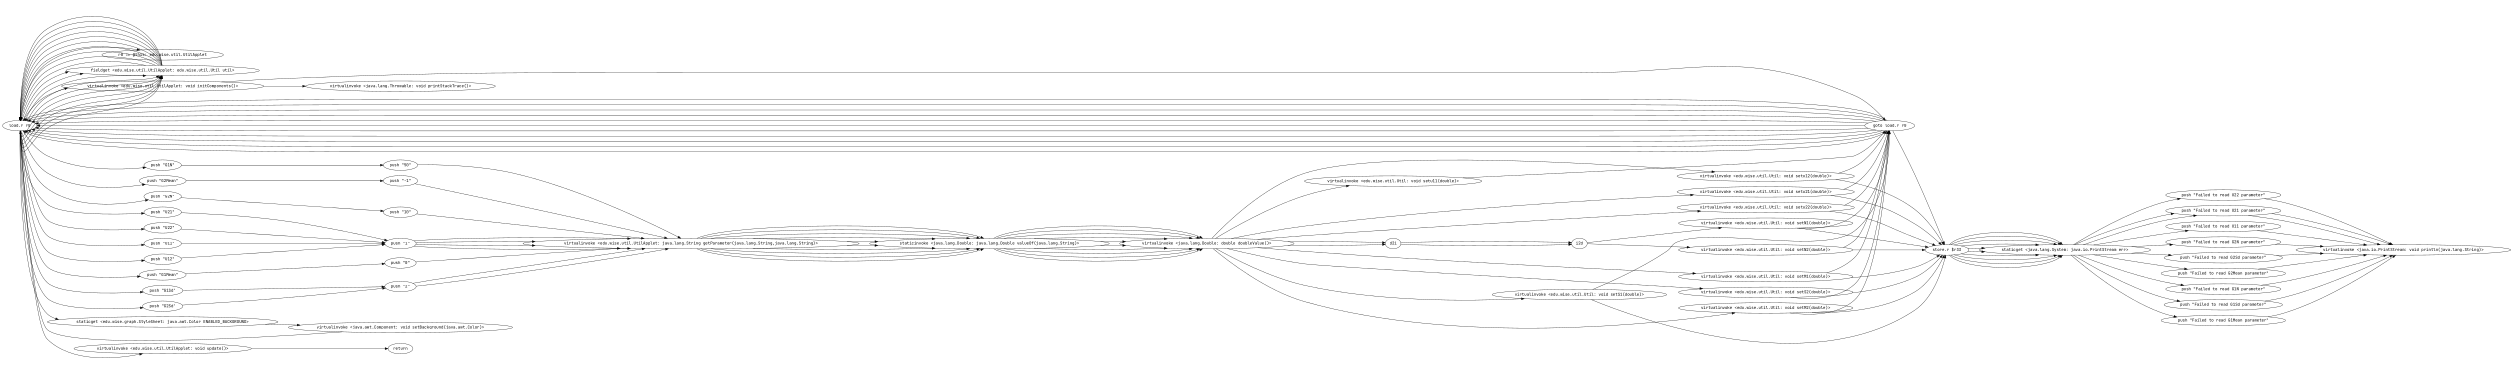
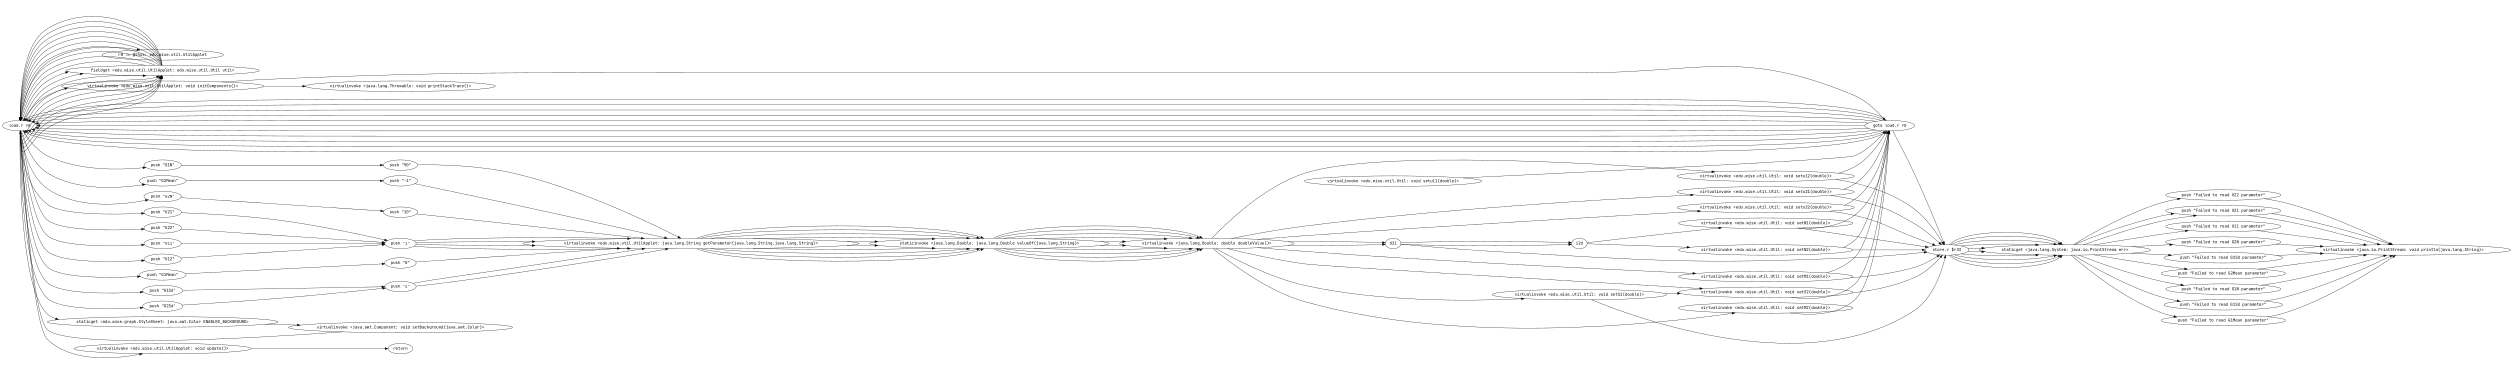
  digraph {
    fontname="JetBrains Mono"
    rankdir=LR
    node [fontname="JetBrains Mono"]
    edge [fontname="JetBrains Mono"]
    "load.r r0"
    "r0 := @this: edu.wise.util.UtilApplet"
    "fieldget <edu.wise.util.UtilApplet: edu.wise.util.Util util>"
    "push \"G1Mean\""
    "push \"G1Sd\""
    "push \"G1N\""
    "push \"G2Mean\""
    "push \"G2Sd\""
    "push \"G2N\""
    "push \"U11\""
    "push \"U12\""
    "push \"U21\""
    "push \"U22\""
    "virtualinvoke <edu.wise.util.UtilApplet: void initComponents()>"
    "staticget <edu.wise.graph.StyleSheet: java.awt.Color ENABLED_BACKGROUND>"
    "virtualinvoke <edu.wise.util.UtilApplet: void update()>"
    "push \"0\""
    "push \"2\""
    "push \"50\""
    "push \"-1\""
    "push \"10\""
    "push \"1\""
    "goto load.r r0"
    "virtualinvoke <java.lang.Throwable: void printStackTrace()>"
    "virtualinvoke <java.awt.Component: void setBackground(java.awt.Color)>"
    return
    "virtualinvoke <edu.wise.util.UtilApplet: java.lang.String getParameter(java.lang.String,java.lang.String)>"
    "staticinvoke <java.lang.Double: java.lang.Double valueOf(java.lang.String)>"
    "virtualinvoke <java.lang.Double: double doubleValue()>"
    "virtualinvoke <edu.wise.util.Util: void setM1(double)>"
    "virtualinvoke <edu.wise.util.Util: void setS1(double)>"
    d2i
    "virtualinvoke <edu.wise.util.Util: void setM2(double)>"
    "virtualinvoke <edu.wise.util.Util: void setS2(double)>"
    "virtualinvoke <edu.wise.util.Util: void setu11(double)>"
    "virtualinvoke <edu.wise.util.Util: void setu12(double)>"
    "virtualinvoke <edu.wise.util.Util: void setu21(double)>"
    "virtualinvoke <edu.wise.util.Util: void setu22(double)>"
    "store.r $r33"
    i2d
    "staticget <java.lang.System: java.io.PrintStream err>"
    "virtualinvoke <edu.wise.util.Util: void setN1(double)>"
    "virtualinvoke <edu.wise.util.Util: void setN2(double)>"
    "push \"Failed to read U22 parameter\""
    "push \"Failed to read U21 parameter\""
    "push \"Failed to read U11 parameter\""
    "push \"Failed to read G2N parameter\""
    "push \"Failed to read G2Sd parameter\""
    "push \"Failed to read G2Mean parameter\""
    "push \"Failed to read G1N parameter\""
    "push \"Failed to read G1Sd parameter\""
    "push \"Failed to read G1Mean parameter\""
    "virtualinvoke <java.io.PrintStream: void println(java.lang.String)>"
    "load.r r0" -> "r0 := @this: edu.wise.util.UtilApplet"
    "load.r r0" -> "fieldget <edu.wise.util.UtilApplet: edu.wise.util.Util util>"
    "load.r r0" -> "fieldget <edu.wise.util.UtilApplet: edu.wise.util.Util util>"
    "load.r r0" -> "fieldget <edu.wise.util.UtilApplet: edu.wise.util.Util util>"
    "load.r r0" -> "fieldget <edu.wise.util.UtilApplet: edu.wise.util.Util util>"
    "load.r r0" -> "fieldget <edu.wise.util.UtilApplet: edu.wise.util.Util util>"
    "load.r r0" -> "fieldget <edu.wise.util.UtilApplet: edu.wise.util.Util util>"
    "load.r r0" -> "fieldget <edu.wise.util.UtilApplet: edu.wise.util.Util util>"
    "load.r r0" -> "fieldget <edu.wise.util.UtilApplet: edu.wise.util.Util util>"
    "load.r r0" -> "fieldget <edu.wise.util.UtilApplet: edu.wise.util.Util util>"
    "load.r r0" -> "fieldget <edu.wise.util.UtilApplet: edu.wise.util.Util util>"
    "load.r r0" -> "push \"G1Mean\""
    "load.r r0" -> "push \"G1Sd\""
    "load.r r0" -> "push \"G1N\""
    "load.r r0" -> "push \"G2Mean\""
    "load.r r0" -> "push \"G2Sd\""
    "load.r r0" -> "push \"G2N\""
    "load.r r0" -> "push \"U11\""
    "load.r r0" -> "push \"U12\""
    "load.r r0" -> "push \"U21\""
    "load.r r0" -> "push \"U22\""
    "load.r r0" -> "virtualinvoke <edu.wise.util.UtilApplet: void initComponents()>"
    "load.r r0" -> "staticget <edu.wise.graph.StyleSheet: java.awt.Color ENABLED_BACKGROUND>"
    "load.r r0" -> "virtualinvoke <edu.wise.util.UtilApplet: void update()>"
    "fieldget <edu.wise.util.UtilApplet: edu.wise.util.Util util>" -> "load.r r0"
    "fieldget <edu.wise.util.UtilApplet: edu.wise.util.Util util>" -> "load.r r0"
    "fieldget <edu.wise.util.UtilApplet: edu.wise.util.Util util>" -> "load.r r0"
    "fieldget <edu.wise.util.UtilApplet: edu.wise.util.Util util>" -> "load.r r0"
    "fieldget <edu.wise.util.UtilApplet: edu.wise.util.Util util>" -> "load.r r0"
    "fieldget <edu.wise.util.UtilApplet: edu.wise.util.Util util>" -> "load.r r0"
    "fieldget <edu.wise.util.UtilApplet: edu.wise.util.Util util>" -> "load.r r0"
    "fieldget <edu.wise.util.UtilApplet: edu.wise.util.Util util>" -> "load.r r0"
    "fieldget <edu.wise.util.UtilApplet: edu.wise.util.Util util>" -> "load.r r0"
    "fieldget <edu.wise.util.UtilApplet: edu.wise.util.Util util>" -> "load.r r0"
    "push \"G1Mean\"" -> "push \"0\""
    "push \"G1Sd\"" -> "push \"2\""
    "push \"G1N\"" -> "push \"50\""
    "push \"G2Mean\"" -> "push \"-1\""
    "push \"G2Sd\"" -> "push \"2\""
    "push \"G2N\"" -> "push \"10\""
    "push \"U11\"" -> "push \"1\""
    "push \"U12\"" -> "push \"1\""
    "push \"U21\"" -> "push \"1\""
    "push \"U22\"" -> "push \"1\""
    "virtualinvoke <edu.wise.util.UtilApplet: void initComponents()>" -> "goto load.r r0"
    "virtualinvoke <edu.wise.util.UtilApplet: void initComponents()>" -> "virtualinvoke <java.lang.Throwable: void printStackTrace()>"
    "staticget <edu.wise.graph.StyleSheet: java.awt.Color ENABLED_BACKGROUND>" -> "virtualinvoke <java.awt.Component: void setBackground(java.awt.Color)>"
    "virtualinvoke <edu.wise.util.UtilApplet: void update()>" -> return
    "push \"0\"" -> "virtualinvoke <edu.wise.util.UtilApplet: java.lang.String getParameter(java.lang.String,java.lang.String)>"
    "push \"2\"" -> "virtualinvoke <edu.wise.util.UtilApplet: java.lang.String getParameter(java.lang.String,java.lang.String)>"
    "push \"2\"" -> "virtualinvoke <edu.wise.util.UtilApplet: java.lang.String getParameter(java.lang.String,java.lang.String)>"
    "push \"50\"" -> "virtualinvoke <edu.wise.util.UtilApplet: java.lang.String getParameter(java.lang.String,java.lang.String)>"
    "push \"-1\"" -> "virtualinvoke <edu.wise.util.UtilApplet: java.lang.String getParameter(java.lang.String,java.lang.String)>"
    "push \"10\"" -> "virtualinvoke <edu.wise.util.UtilApplet: java.lang.String getParameter(java.lang.String,java.lang.String)>"
    "push \"1\"" -> "virtualinvoke <edu.wise.util.UtilApplet: java.lang.String getParameter(java.lang.String,java.lang.String)>"
    "push \"1\"" -> "virtualinvoke <edu.wise.util.UtilApplet: java.lang.String getParameter(java.lang.String,java.lang.String)>"
    "push \"1\"" -> "virtualinvoke <edu.wise.util.UtilApplet: java.lang.String getParameter(java.lang.String,java.lang.String)>"
    "push \"1\"" -> "virtualinvoke <edu.wise.util.UtilApplet: java.lang.String getParameter(java.lang.String,java.lang.String)>"
    "goto load.r r0" -> "load.r r0"
    "goto load.r r0" -> "load.r r0"
    "goto load.r r0" -> "load.r r0"
    "goto load.r r0" -> "load.r r0"
    "goto load.r r0" -> "load.r r0"
    "goto load.r r0" -> "load.r r0"
    "goto load.r r0" -> "load.r r0"
    "goto load.r r0" -> "load.r r0"
    "goto load.r r0" -> "load.r r0"
    "goto load.r r0" -> "load.r r0"
    "goto load.r r0" -> "load.r r0"
    "goto load.r r0" -> "store.r $r33"
    "virtualinvoke <java.awt.Component: void setBackground(java.awt.Color)>" -> "load.r r0"
    "virtualinvoke <edu.wise.util.UtilApplet: java.lang.String getParameter(java.lang.String,java.lang.String)>" -> "staticinvoke <java.lang.Double: java.lang.Double valueOf(java.lang.String)>"
    "virtualinvoke <edu.wise.util.UtilApplet: java.lang.String getParameter(java.lang.String,java.lang.String)>" -> "staticinvoke <java.lang.Double: java.lang.Double valueOf(java.lang.String)>"
    "virtualinvoke <edu.wise.util.UtilApplet: java.lang.String getParameter(java.lang.String,java.lang.String)>" -> "staticinvoke <java.lang.Double: java.lang.Double valueOf(java.lang.String)>"
    "virtualinvoke <edu.wise.util.UtilApplet: java.lang.String getParameter(java.lang.String,java.lang.String)>" -> "staticinvoke <java.lang.Double: java.lang.Double valueOf(java.lang.String)>"
    "virtualinvoke <edu.wise.util.UtilApplet: java.lang.String getParameter(java.lang.String,java.lang.String)>" -> "staticinvoke <java.lang.Double: java.lang.Double valueOf(java.lang.String)>"
    "virtualinvoke <edu.wise.util.UtilApplet: java.lang.String getParameter(java.lang.String,java.lang.String)>" -> "staticinvoke <java.lang.Double: java.lang.Double valueOf(java.lang.String)>"
    "virtualinvoke <edu.wise.util.UtilApplet: java.lang.String getParameter(java.lang.String,java.lang.String)>" -> "staticinvoke <java.lang.Double: java.lang.Double valueOf(java.lang.String)>"
    "virtualinvoke <edu.wise.util.UtilApplet: java.lang.String getParameter(java.lang.String,java.lang.String)>" -> "staticinvoke <java.lang.Double: java.lang.Double valueOf(java.lang.String)>"
    "virtualinvoke <edu.wise.util.UtilApplet: java.lang.String getParameter(java.lang.String,java.lang.String)>" -> "staticinvoke <java.lang.Double: java.lang.Double valueOf(java.lang.String)>"
    "virtualinvoke <edu.wise.util.UtilApplet: java.lang.String getParameter(java.lang.String,java.lang.String)>" -> "staticinvoke <java.lang.Double: java.lang.Double valueOf(java.lang.String)>"
    "staticinvoke <java.lang.Double: java.lang.Double valueOf(java.lang.String)>" -> "virtualinvoke <java.lang.Double: double doubleValue()>"
    "staticinvoke <java.lang.Double: java.lang.Double valueOf(java.lang.String)>" -> "virtualinvoke <java.lang.Double: double doubleValue()>"
    "staticinvoke <java.lang.Double: java.lang.Double valueOf(java.lang.String)>" -> "virtualinvoke <java.lang.Double: double doubleValue()>"
    "staticinvoke <java.lang.Double: java.lang.Double valueOf(java.lang.String)>" -> "virtualinvoke <java.lang.Double: double doubleValue()>"
    "staticinvoke <java.lang.Double: java.lang.Double valueOf(java.lang.String)>" -> "virtualinvoke <java.lang.Double: double doubleValue()>"
    "staticinvoke <java.lang.Double: java.lang.Double valueOf(java.lang.String)>" -> "virtualinvoke <java.lang.Double: double doubleValue()>"
    "staticinvoke <java.lang.Double: java.lang.Double valueOf(java.lang.String)>" -> "virtualinvoke <java.lang.Double: double doubleValue()>"
    "staticinvoke <java.lang.Double: java.lang.Double valueOf(java.lang.String)>" -> "virtualinvoke <java.lang.Double: double doubleValue()>"
    "staticinvoke <java.lang.Double: java.lang.Double valueOf(java.lang.String)>" -> "virtualinvoke <java.lang.Double: double doubleValue()>"
    "staticinvoke <java.lang.Double: java.lang.Double valueOf(java.lang.String)>" -> "virtualinvoke <java.lang.Double: double doubleValue()>"
    "virtualinvoke <java.lang.Double: double doubleValue()>" -> "virtualinvoke <edu.wise.util.Util: void setM1(double)>"
    "virtualinvoke <java.lang.Double: double doubleValue()>" -> "virtualinvoke <edu.wise.util.Util: void setS1(double)>"
    "virtualinvoke <java.lang.Double: double doubleValue()>" -> d2i
    "virtualinvoke <java.lang.Double: double doubleValue()>" -> d2i
    "virtualinvoke <java.lang.Double: double doubleValue()>" -> "virtualinvoke <edu.wise.util.Util: void setM2(double)>"
    "virtualinvoke <java.lang.Double: double doubleValue()>" -> "virtualinvoke <edu.wise.util.Util: void setS2(double)>"
-   "virtualinvoke <java.lang.Double: double doubleValue()>" -> "virtualinvoke <edu.wise.util.Util: void setu11(double)>"
    "virtualinvoke <java.lang.Double: double doubleValue()>" -> "virtualinvoke <edu.wise.util.Util: void setu12(double)>"
    "virtualinvoke <java.lang.Double: double doubleValue()>" -> "virtualinvoke <edu.wise.util.Util: void setu21(double)>"
    "virtualinvoke <java.lang.Double: double doubleValue()>" -> "virtualinvoke <edu.wise.util.Util: void setu22(double)>"
    "virtualinvoke <edu.wise.util.Util: void setM1(double)>" -> "goto load.r r0"
    "virtualinvoke <edu.wise.util.Util: void setM1(double)>" -> "store.r $r33"
-   "virtualinvoke <edu.wise.util.Util: void setS1(double)>" -> "goto load.r r0"
+   "virtualinvoke <edu.wise.util.Util: void setS1(double)>" -> "virtualinvoke <edu.wise.util.Util: void setS2(double)>"
    "virtualinvoke <edu.wise.util.Util: void setS1(double)>" -> "store.r $r33"
    d2i -> i2d
    d2i -> i2d
    "virtualinvoke <edu.wise.util.Util: void setM2(double)>" -> "goto load.r r0"
-   "virtualinvoke <edu.wise.util.Util: void setM2(double)>" -> "store.r $r33"
+   d2i -> "store.r $r33"
    "virtualinvoke <edu.wise.util.Util: void setS2(double)>" -> "goto load.r r0"
    "virtualinvoke <edu.wise.util.Util: void setS2(double)>" -> "store.r $r33"
    "virtualinvoke <edu.wise.util.Util: void setu11(double)>" -> "goto load.r r0"
    "virtualinvoke <edu.wise.util.Util: void setu12(double)>" -> "goto load.r r0"
    "virtualinvoke <edu.wise.util.Util: void setu12(double)>" -> "store.r $r33"
    "virtualinvoke <edu.wise.util.Util: void setu21(double)>" -> "goto load.r r0"
    "virtualinvoke <edu.wise.util.Util: void setu21(double)>" -> "store.r $r33"
    "virtualinvoke <edu.wise.util.Util: void setu22(double)>" -> "goto load.r r0"
    "virtualinvoke <edu.wise.util.Util: void setu22(double)>" -> "store.r $r33"
    "store.r $r33" -> "staticget <java.lang.System: java.io.PrintStream err>"
    "store.r $r33" -> "staticget <java.lang.System: java.io.PrintStream err>"
    "store.r $r33" -> "staticget <java.lang.System: java.io.PrintStream err>"
    "store.r $r33" -> "staticget <java.lang.System: java.io.PrintStream err>"
    "store.r $r33" -> "staticget <java.lang.System: java.io.PrintStream err>"
    "store.r $r33" -> "staticget <java.lang.System: java.io.PrintStream err>"
    "store.r $r33" -> "staticget <java.lang.System: java.io.PrintStream err>"
    "store.r $r33" -> "staticget <java.lang.System: java.io.PrintStream err>"
    "store.r $r33" -> "staticget <java.lang.System: java.io.PrintStream err>"
    "store.r $r33" -> "staticget <java.lang.System: java.io.PrintStream err>"
    i2d -> "virtualinvoke <edu.wise.util.Util: void setN1(double)>"
    i2d -> "virtualinvoke <edu.wise.util.Util: void setN2(double)>"
    "staticget <java.lang.System: java.io.PrintStream err>" -> "push \"Failed to read U22 parameter\""
    "staticget <java.lang.System: java.io.PrintStream err>" -> "push \"Failed to read U21 parameter\""
    "staticget <java.lang.System: java.io.PrintStream err>" -> "push \"Failed to read U21 parameter\""
    "staticget <java.lang.System: java.io.PrintStream err>" -> "push \"Failed to read U11 parameter\""
    "staticget <java.lang.System: java.io.PrintStream err>" -> "push \"Failed to read G2N parameter\""
    "staticget <java.lang.System: java.io.PrintStream err>" -> "push \"Failed to read G2Sd parameter\""
    "staticget <java.lang.System: java.io.PrintStream err>" -> "push \"Failed to read G2Mean parameter\""
    "staticget <java.lang.System: java.io.PrintStream err>" -> "push \"Failed to read G1N parameter\""
    "staticget <java.lang.System: java.io.PrintStream err>" -> "push \"Failed to read G1Sd parameter\""
    "staticget <java.lang.System: java.io.PrintStream err>" -> "push \"Failed to read G1Mean parameter\""
    "virtualinvoke <edu.wise.util.Util: void setN1(double)>" -> "goto load.r r0"
    "virtualinvoke <edu.wise.util.Util: void setN1(double)>" -> "store.r $r33"
    "virtualinvoke <edu.wise.util.Util: void setN2(double)>" -> "goto load.r r0"
    "virtualinvoke <edu.wise.util.Util: void setN2(double)>" -> "store.r $r33"
    "push \"Failed to read U22 parameter\"" -> "virtualinvoke <java.io.PrintStream: void println(java.lang.String)>"
    "push \"Failed to read U21 parameter\"" -> "virtualinvoke <java.io.PrintStream: void println(java.lang.String)>"
    "push \"Failed to read U21 parameter\"" -> "virtualinvoke <java.io.PrintStream: void println(java.lang.String)>"
    "push \"Failed to read U11 parameter\"" -> "virtualinvoke <java.io.PrintStream: void println(java.lang.String)>"
    "push \"Failed to read G2N parameter\"" -> "virtualinvoke <java.io.PrintStream: void println(java.lang.String)>"
    "push \"Failed to read G2Sd parameter\"" -> "virtualinvoke <java.io.PrintStream: void println(java.lang.String)>"
    "push \"Failed to read G2Mean parameter\"" -> "virtualinvoke <java.io.PrintStream: void println(java.lang.String)>"
    "push \"Failed to read G1N parameter\"" -> "virtualinvoke <java.io.PrintStream: void println(java.lang.String)>"
    "push \"Failed to read G1Sd parameter\"" -> "virtualinvoke <java.io.PrintStream: void println(java.lang.String)>"
    "push \"Failed to read G1Mean parameter\"" -> "virtualinvoke <java.io.PrintStream: void println(java.lang.String)>"
  }
